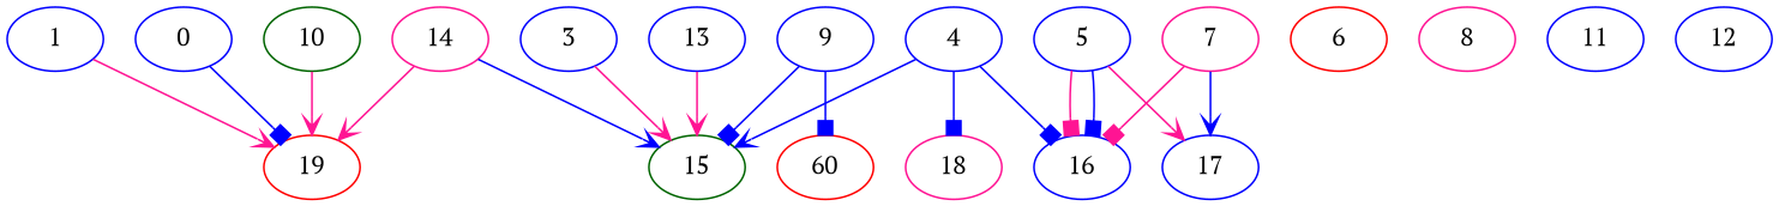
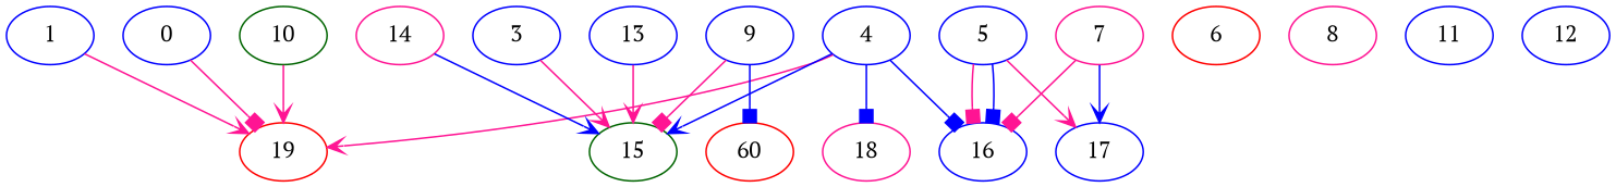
  digraph {
    fontname="PT Serif"
    node [alpha=0.12 color=blue fontname="PT Serif"]
    edge [arrowhead=vee color=blue fontname="PT Serif"]
    1 [alpha=0.06 expect_size=33029120]
    19 [alpha=0.05 color=red expect_size=42920960]
    n3 [alpha=0.08 expect_size=26705920 label=0]
    3 [expect_size=16865280]
    15 [color=darkgreen expect_size=26730496]
    4 [alpha=0.02 expect_size=30303232]
    16 [alpha=0.11 expect_size=32677888]
    18 [color=deeppink expect_size=26604544]
    5 [alpha=0.03 expect_size=26436608]
    17 [alpha=0.15 expect_size=51357696]
    6 [alpha=0.08 color=red expect_size=8690688]
    7 [alpha=0.10 color=deeppink expect_size=33979392]
    8 [alpha=0.07 color=deeppink expect_size=35098624]
    9 [alpha=0.14 expect_size=40046592]
    n15 [alpha=0.10 color=red expect_size=29527040 label=60]
    10 [alpha=0.13 color=darkgreen expect_size=13194240]
    11 [alpha=0.16 expect_size=8212480]
    12 [alpha=0.03 expect_size=21466112]
    13 [alpha=0.01 expect_size=39168000]
    14 [alpha=0.09 color=deeppink expect_size=21257216]
    1 -> 19 [color=deeppink]
-   n3 -> 19 [arrowhead=box]
+   n3 -> 19 [arrowhead=box color=deeppink]
    3 -> 15 [color=deeppink]
-   14 -> 19 [color=deeppink]
+   4 -> 19 [color=deeppink]
    4 -> 15
    4 -> 16 [arrowhead=box]
    4 -> 18 [arrowhead=box]
    5 -> 16 [arrowhead=box color=deeppink]
    5 -> 16 [arrowhead=box]
    5 -> 17 [color=deeppink]
    7 -> 16 [arrowhead=box color=deeppink]
    7 -> 17
-   9 -> 15 [arrowhead=box]
+   9 -> 15 [arrowhead=box color=deeppink]
    9 -> n15 [arrowhead=box]
    10 -> 19 [color=deeppink]
    13 -> 15 [color=deeppink]
    14 -> 15
  }
